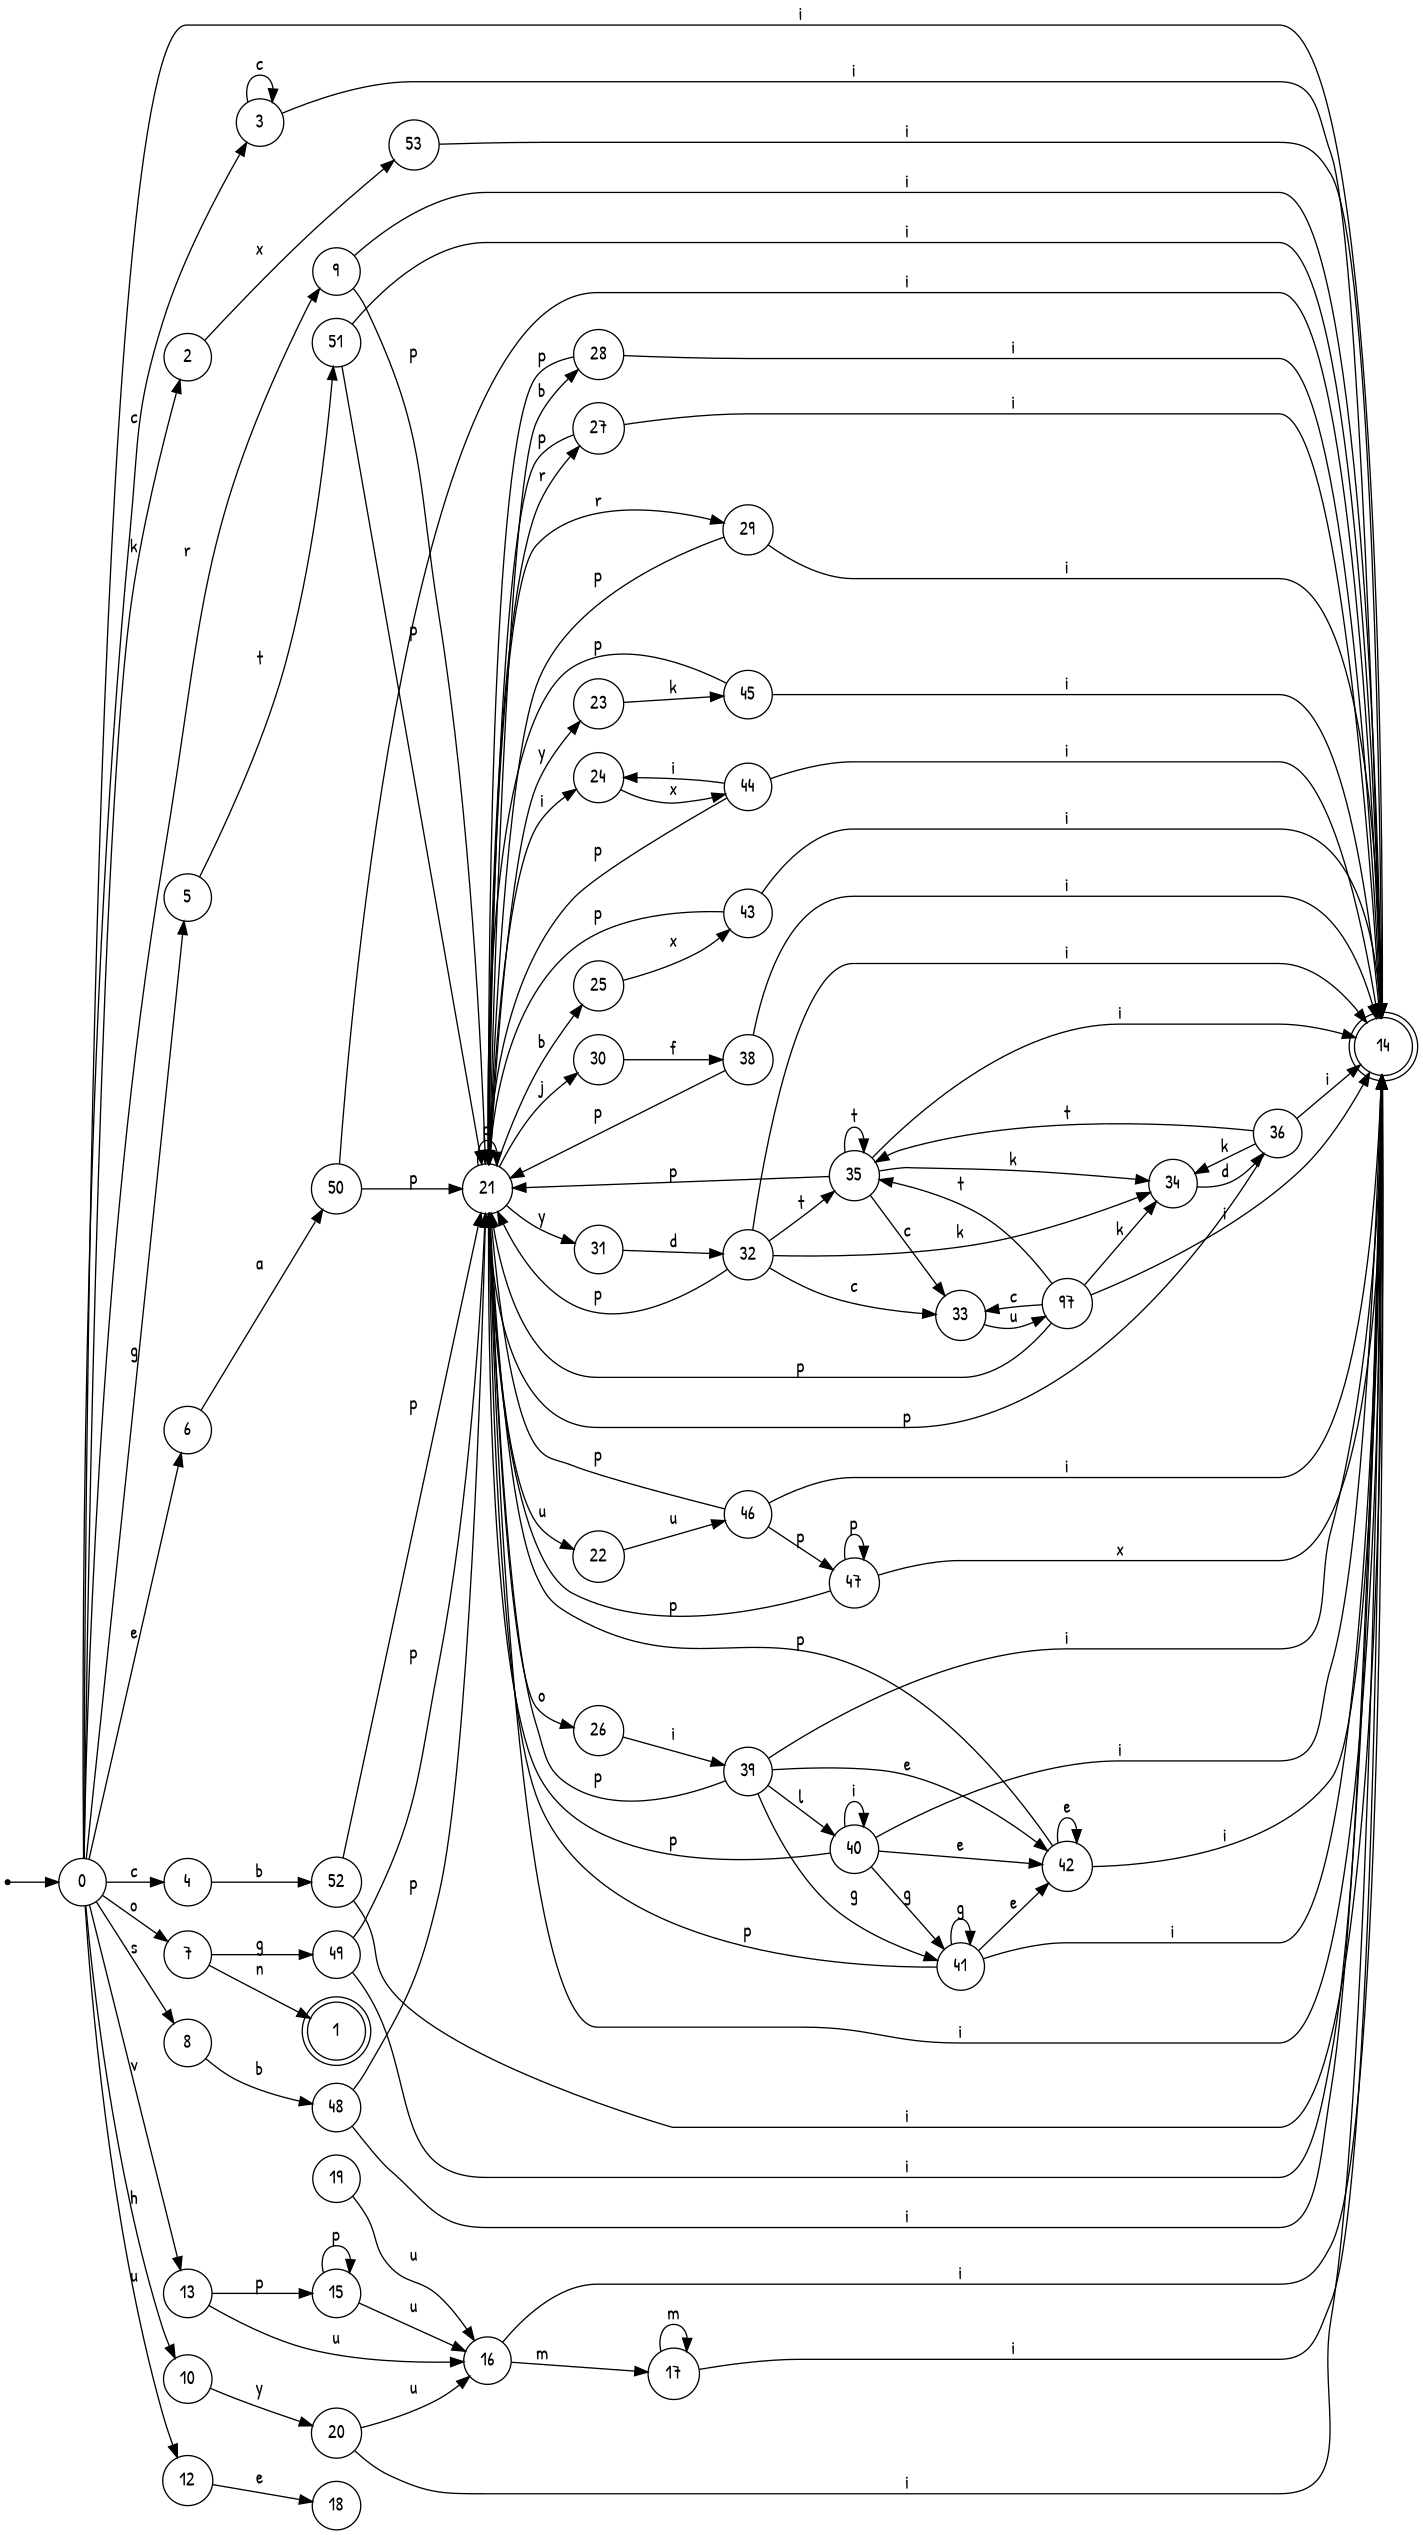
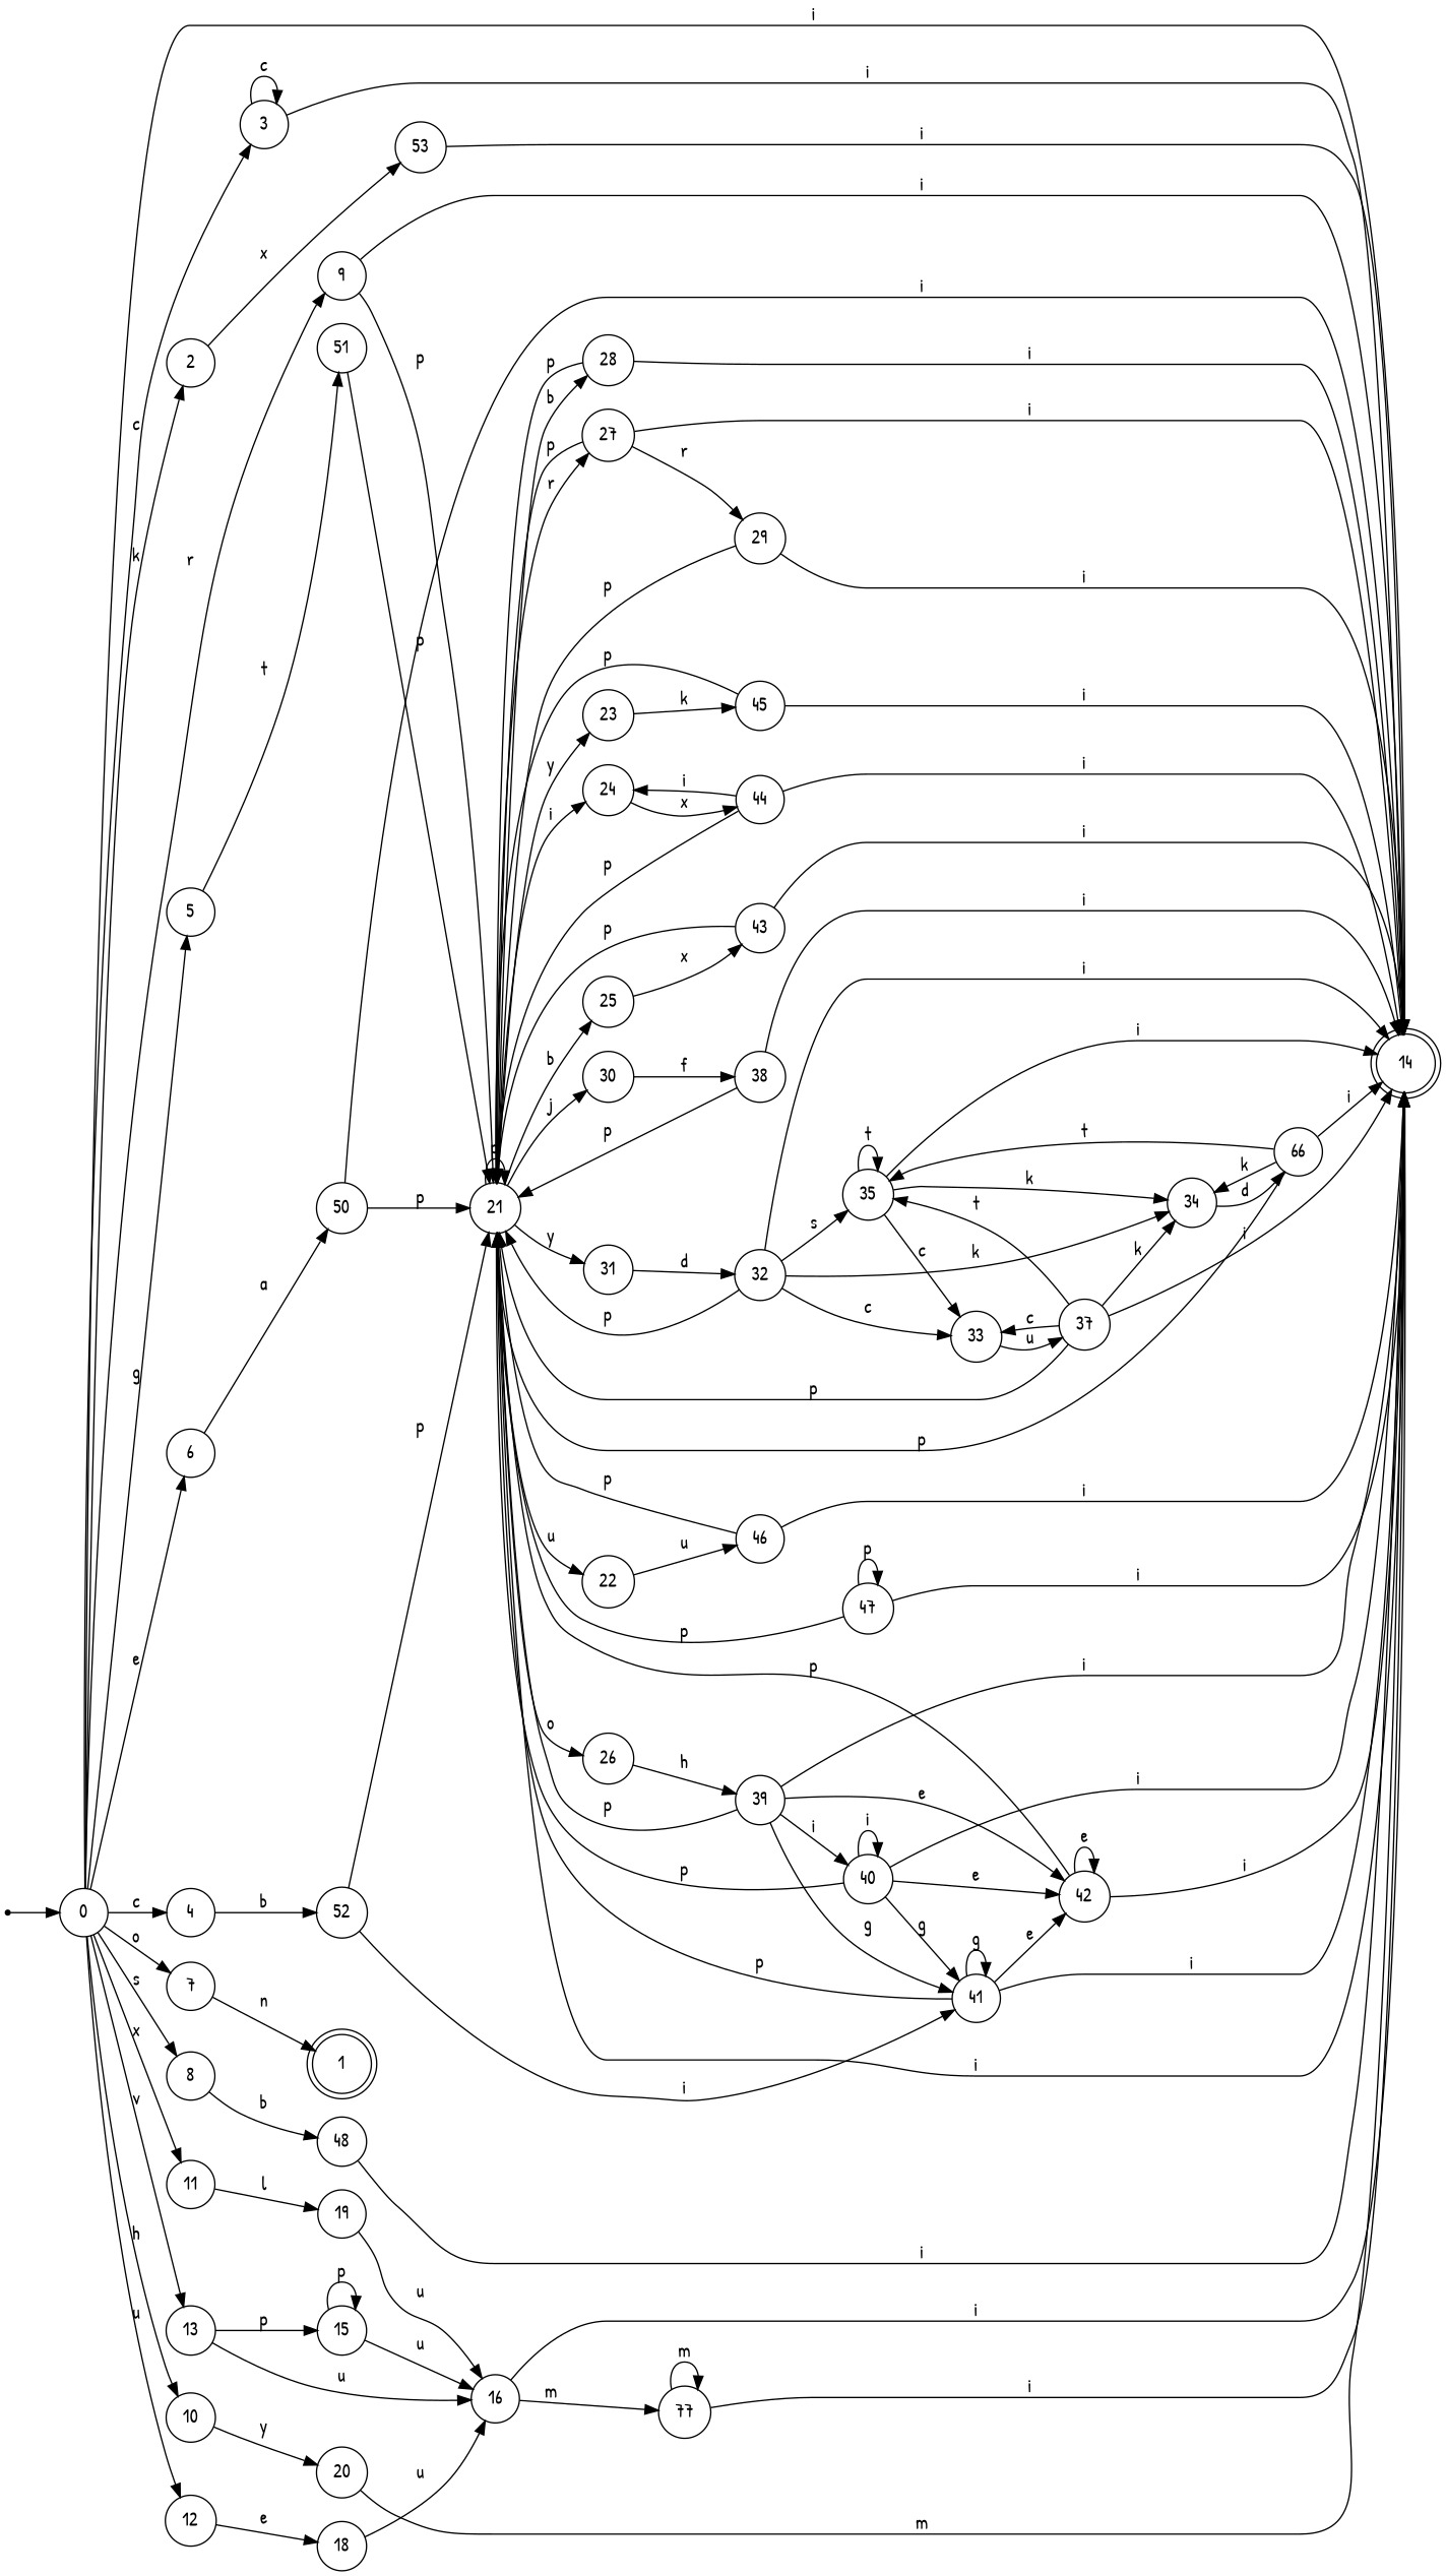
  digraph {
    fontname="Patrick Hand"
    rankdir=LR
    node [fontname="Patrick Hand" shape=circle]
    edge [fontname="Patrick Hand"]
    dummy0 [shape=point]
    0
    2
    3
    4
    5
    6
    7
    8
    9
    10
+   11
    12
    13
    14 [shape=doublecircle]
    1 [shape=doublecircle]
    53
    52
    51
    50
-   49
    48
    21
    20
    19
    18
    15
    16
    22
    23
    24
    25
    26
    27
    28
    29
    30
    31
-   17
+   17 [label=77]
    46
    45
    44
    43
    39
    38
    32
    47
    40
    41
    42
    33
    34
    35
-   37 [label=97]
-   36
+   37
+   36 [label=66]
    dummy0 -> 0
    0 -> 2 [label=k]
    0 -> 3 [label=c]
    0 -> 4 [label=c]
    0 -> 5 [label=g]
    0 -> 6 [label=e]
    0 -> 7 [label=o]
    0 -> 8 [label=s]
    0 -> 9 [label=r]
    0 -> 10 [label=h]
+   0 -> 11 [label=x]
    0 -> 12 [label=u]
    0 -> 13 [label=v]
    0 -> 14 [label=i]
    2 -> 53 [label=x]
    3 -> 3 [label=c]
    3 -> 14 [label=i]
    4 -> 52 [label=b]
    5 -> 51 [label=t]
    6 -> 50 [label=a]
    7 -> 1 [label=n]
-   7 -> 49 [label=g]
    8 -> 48 [label=b]
    9 -> 14 [label=i]
    9 -> 21 [label=p]
    10 -> 20 [label=y]
+   11 -> 19 [label=l]
    12 -> 18 [label=e]
    13 -> 15 [label=p]
    13 -> 16 [label=u]
    53 -> 14 [label=i]
-   52 -> 14 [label=i]
+   52 -> 41 [label=i]
    52 -> 21 [label=p]
-   51 -> 14 [label=i]
    51 -> 21 [label=p]
    50 -> 14 [label=i]
    50 -> 21 [label=p]
-   49 -> 14 [label=i]
-   49 -> 21 [label=p]
    48 -> 14 [label=i]
-   48 -> 21 [label=p]
    21 -> 14 [label=i]
    21 -> 21 [label=p]
    21 -> 22 [label=u]
    21 -> 23 [label=y]
    21 -> 24 [label=i]
    21 -> 25 [label=b]
    21 -> 26 [label=o]
    21 -> 27 [label=r]
    21 -> 28 [label=b]
-   21 -> 29 [label=r]
+   27 -> 29 [label=r]
    21 -> 30 [label=j]
    21 -> 31 [label=y]
-   20 -> 14 [label=i]
+   20 -> 14 [label=m]
    19 -> 16 [label=u]
-   20 -> 16 [label=u]
+   18 -> 16 [label=u]
    15 -> 15 [label=p]
    15 -> 16 [label=u]
    16 -> 14 [label=i]
    16 -> 17 [label=m]
    22 -> 46 [label=u]
    23 -> 45 [label=k]
    24 -> 44 [label=x]
    25 -> 43 [label=x]
-   26 -> 39 [label=i]
+   26 -> 39 [label=h]
    27 -> 14 [label=i]
    27 -> 21 [label=p]
    28 -> 14 [label=i]
    28 -> 21 [label=p]
    29 -> 14 [label=i]
    29 -> 21 [label=p]
    30 -> 38 [label=f]
    31 -> 32 [label=d]
    17 -> 14 [label=i]
    17 -> 17 [label=m]
    46 -> 14 [label=i]
    46 -> 21 [label=p]
-   46 -> 47 [label=p]
    45 -> 14 [label=i]
    45 -> 21 [label=p]
    44 -> 14 [label=i]
    44 -> 21 [label=p]
    44 -> 24 [label=i]
    43 -> 14 [label=i]
    43 -> 21 [label=p]
    39 -> 14 [label=i]
    39 -> 21 [label=p]
-   39 -> 40 [label=l]
+   39 -> 40 [label=i]
    39 -> 41 [label=g]
    39 -> 42 [label=e]
    38 -> 14 [label=i]
    38 -> 21 [label=p]
    32 -> 14 [label=i]
    32 -> 21 [label=p]
    32 -> 33 [label=c]
    32 -> 34 [label=k]
-   32 -> 35 [label=t]
-   47 -> 14 [label=x]
+   32 -> 35 [label=s]
+   47 -> 14 [label=i]
    47 -> 21 [label=p]
    47 -> 47 [label=p]
    40 -> 14 [label=i]
    40 -> 21 [label=p]
    40 -> 40 [label=i]
    40 -> 41 [label=g]
    40 -> 42 [label=e]
    41 -> 14 [label=i]
    41 -> 21 [label=p]
    41 -> 41 [label=g]
    41 -> 42 [label=e]
    42 -> 14 [label=i]
    42 -> 21 [label=p]
    42 -> 42 [label=e]
    33 -> 37 [label=u]
    34 -> 36 [label=d]
    35 -> 14 [label=i]
-   35 -> 21 [label=p]
    35 -> 33 [label=c]
    35 -> 34 [label=k]
    35 -> 35 [label=t]
    37 -> 14 [label=i]
    37 -> 21 [label=p]
    37 -> 33 [label=c]
    37 -> 34 [label=k]
    37 -> 35 [label=t]
    36 -> 14 [label=i]
    36 -> 21 [label=p]
    36 -> 34 [label=k]
    36 -> 35 [label=t]
  }
